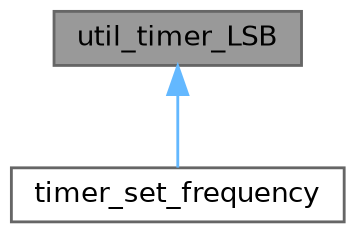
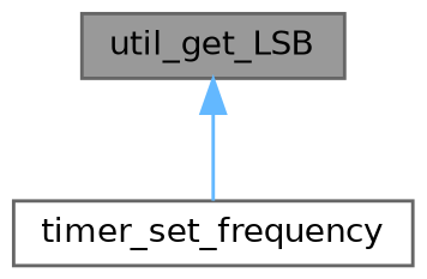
  digraph {
    rankdir=TB
    node [fontname=Helvetica fontsize=10 shape=box style=filled]
-   n1 [color=gray40 fillcolor=grey60 fontcolor=black height=0.2 label=util_timer_LSB width=0.4]
+   n1 [color=gray40 fillcolor=grey60 fontcolor=black height=0.2 label=util_get_LSB width=0.4]
    n2 [color=grey40 fillcolor=white height=0.2 label=timer_set_frequency width=0.4]
    n1 -> n2 [color=steelblue1 dir=back fontname=Helvetica fontsize=10 labelfontname=Helvetica labelfontsize=10 style=solid]
  }
